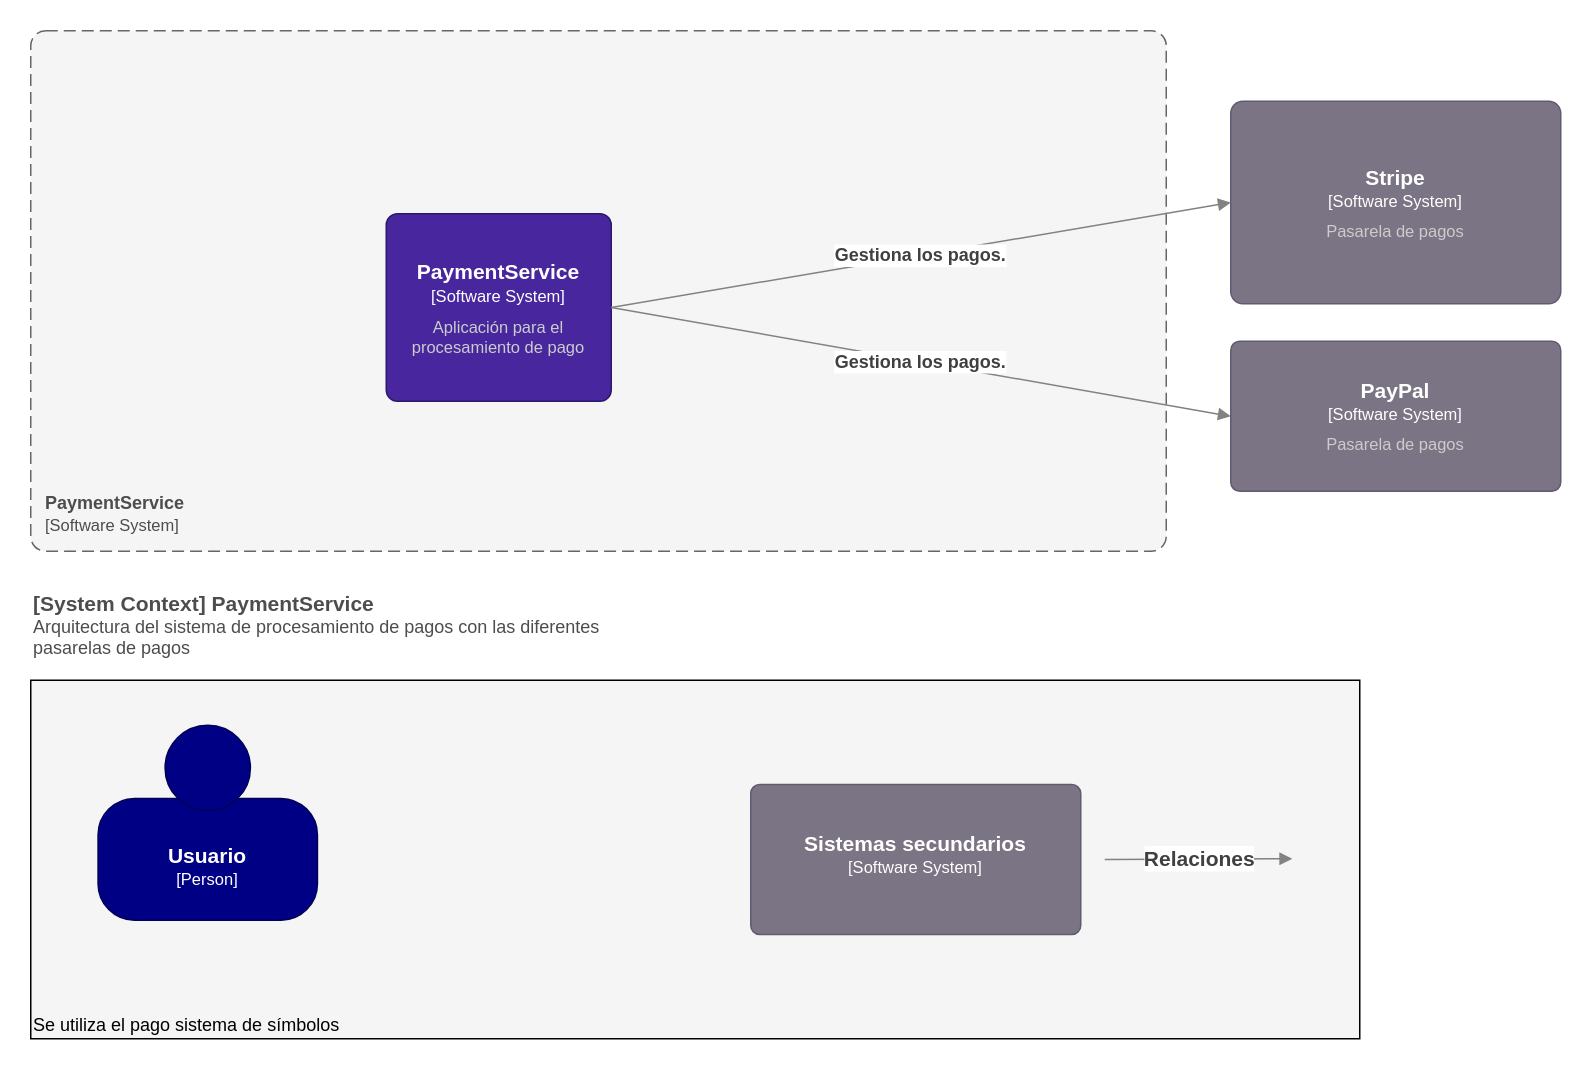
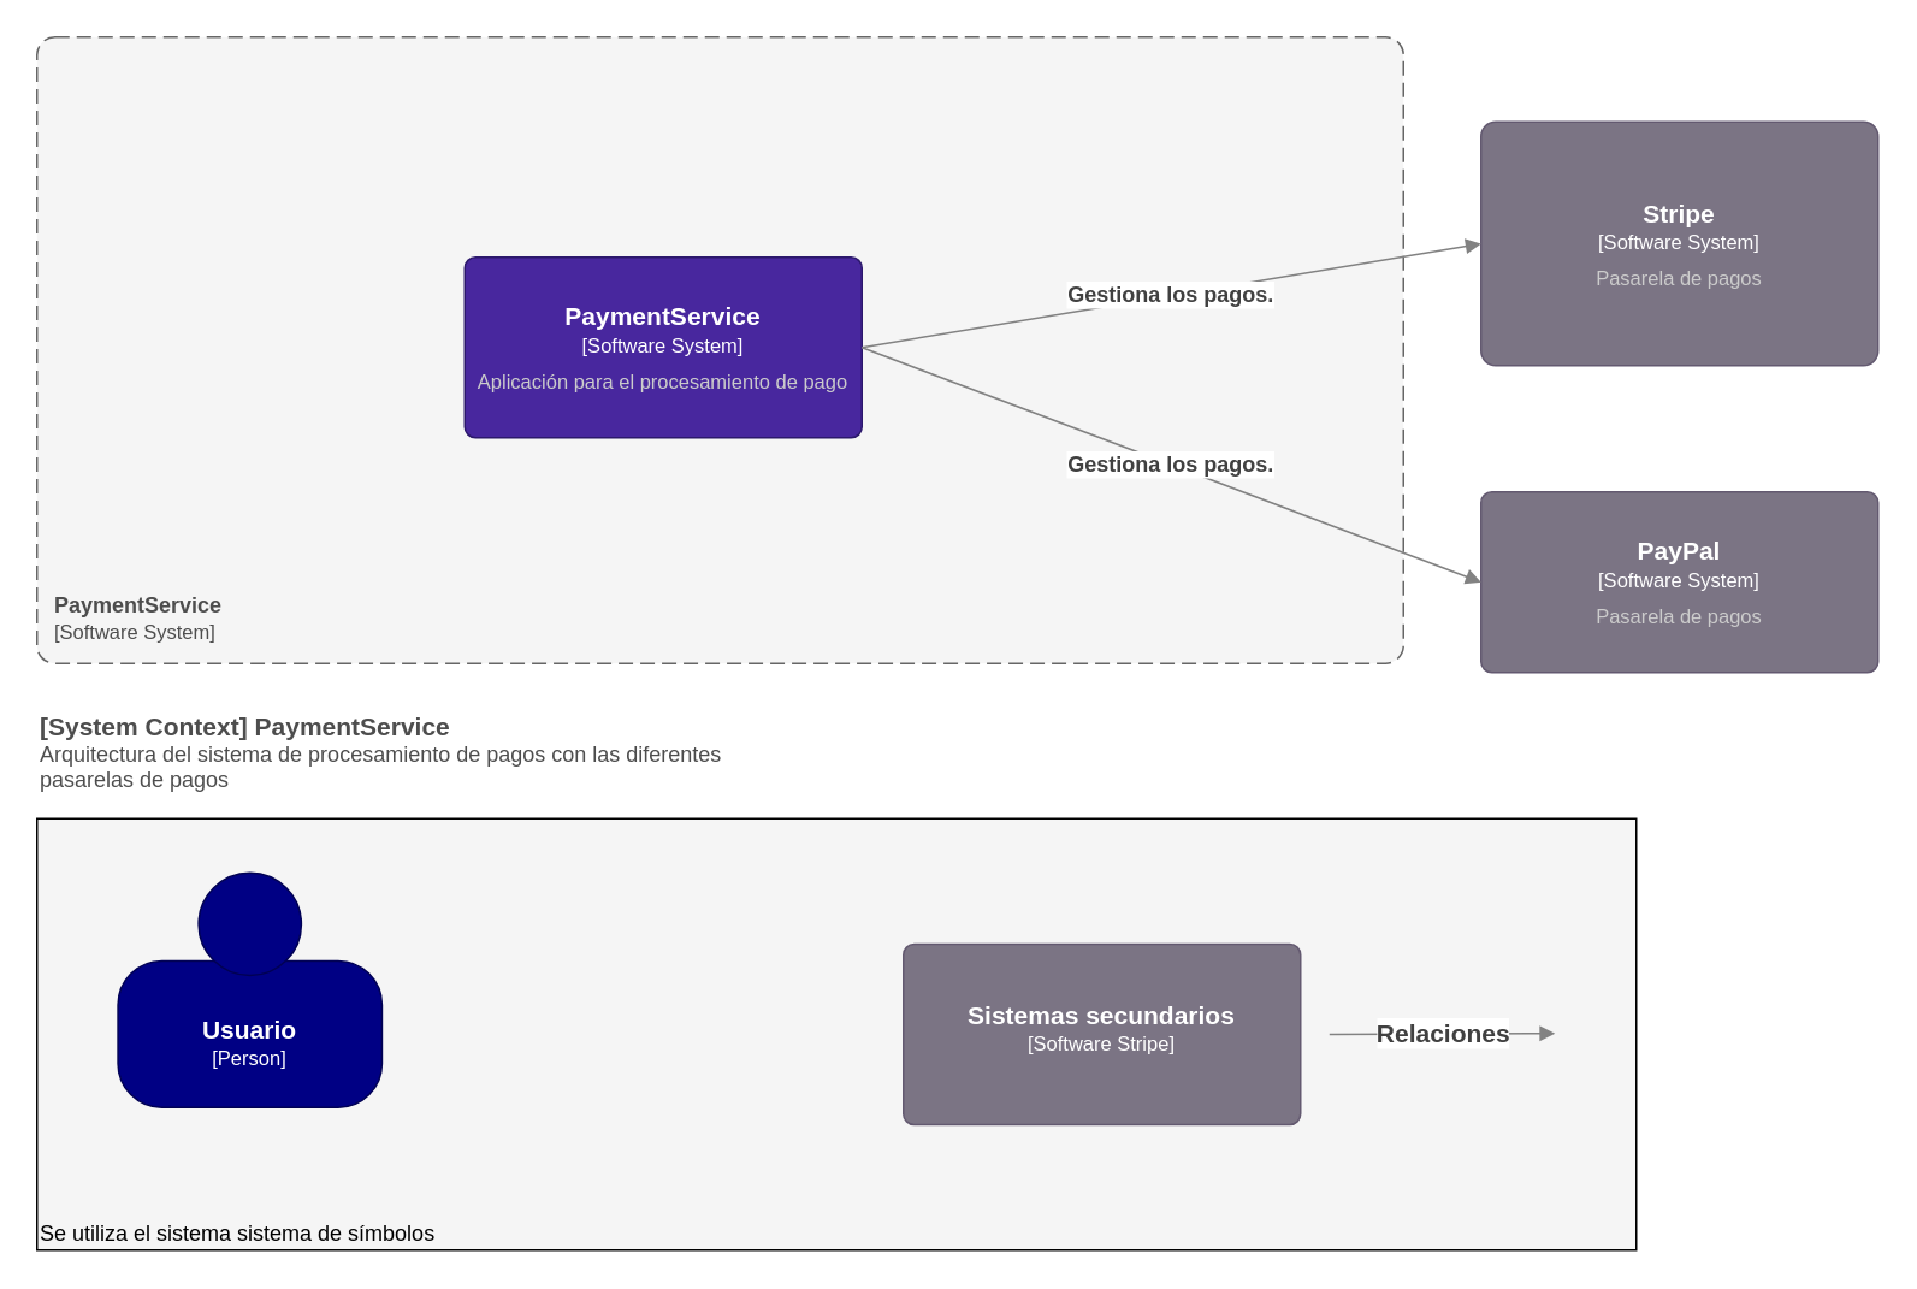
  <mxCell id="0" />
  <mxCell id="1" parent="0" />
- <mxCell id="2" value="Se utiliza el pago sistema de símbolos" style="rounded=0;whiteSpace=wrap;html=1;fillColor=#f5f5f5;align=left;verticalAlign=bottom;" parent="1" vertex="1"><mxGeometry y="453" width="886" height="239" as="geometry" x="20" /></mxCell>
+ <mxCell id="2" value="Se utiliza el sistema sistema de símbolos" style="rounded=0;whiteSpace=wrap;html=1;fillColor=#f5f5f5;align=left;verticalAlign=bottom;" parent="1" vertex="1"><mxGeometry y="453" width="886" height="239" as="geometry" x="20" /></mxCell>
  <mxCell id="3" value="&lt;div align=&quot;left&quot;&gt;&lt;font color=&quot;#4D4D4D&quot;&gt;&lt;b&gt;PaymentService&lt;br&gt;&lt;/b&gt;&lt;/font&gt;&lt;/div&gt;&lt;div align=&quot;left&quot;&gt;&lt;font style=&quot;font-size: 11px&quot; color=&quot;#4D4D4D&quot;&gt;[Software System]&lt;/font&gt;&lt;/div&gt;" style="rounded=1;whiteSpace=wrap;html=1;dashed=1;arcSize=20;labelBackgroundColor=none;align=left;verticalAlign=bottom;labelBorderColor=none;spacingTop=0;spacing=10;dashPattern=8 4;metaEdit=1;rotatable=0;perimeter=rectanglePerimeter;noLabel=0;labelPadding=0;allowArrows=0;connectable=0;expand=0;recursiveResize=0;editable=1;pointerEvents=1;absoluteArcSize=1;fillColor=#f5f5f5;strokeColor=#666666;fontColor=#333333;" parent="1" vertex="1"><mxGeometry y="20" width="757" height="347" as="geometry" x="20" /></mxCell>
- <mxCell id="4" value="&lt;font style=&quot;font-size: 14px&quot;&gt;&lt;b&gt;PaymentService&lt;/b&gt;&lt;/font&gt;&lt;br&gt;&lt;div&gt;&lt;font style=&quot;font-size: 11px&quot;&gt;[Software System]&lt;/font&gt;&lt;/div&gt;&lt;div style=&quot;font-size: 6px&quot;&gt;&lt;br&gt;&lt;/div&gt;&lt;div style=&quot;font-size: 11px&quot;&gt;&lt;font color=&quot;#CCCCCC&quot;&gt;Aplicación para el procesamiento de pago&lt;/font&gt;&lt;/div&gt;" style="rounded=1;whiteSpace=wrap;html=1;fontColor=#ffffff;arcSize=6;metaEdit=1;points=[[0.25,0,0],[0.5,0,0],[0.75,0,0],[1,0.25,0],[1,0.5,0],[1,0.75,0],[0.75,1,0],[0.5,1,0],[0.25,1,0],[0,0.75,0],[0,0.5,0],[0,0.25,0]];resizable=0;editable=1;fillColor=#48279E;strokeColor=#2C186C;movableLabel=0;allowArrows=0;rotatable=0;imageWidth=24;spacing=5;" parent="1" vertex="1"><mxGeometry x="257" y="142" width="150" height="125" as="geometry" /></mxCell>
+ <mxCell id="4" value="&lt;font style=&quot;font-size: 14px&quot;&gt;&lt;b&gt;PaymentService&lt;/b&gt;&lt;/font&gt;&lt;br&gt;&lt;div&gt;&lt;font style=&quot;font-size: 11px&quot;&gt;[Software System]&lt;/font&gt;&lt;/div&gt;&lt;div style=&quot;font-size: 6px&quot;&gt;&lt;br&gt;&lt;/div&gt;&lt;div style=&quot;font-size: 11px&quot;&gt;&lt;font color=&quot;#CCCCCC&quot;&gt;Aplicación para el procesamiento de pago&lt;/font&gt;&lt;/div&gt;" style="rounded=1;whiteSpace=wrap;html=1;fontColor=#ffffff;arcSize=6;metaEdit=1;points=[[0.25,0,0],[0.5,0,0],[0.75,0,0],[1,0.25,0],[1,0.5,0],[1,0.75,0],[0.75,1,0],[0.5,1,0],[0.25,1,0],[0,0.75,0],[0,0.5,0],[0,0.25,0]];resizable=0;editable=1;fillColor=#48279E;strokeColor=#2C186C;movableLabel=0;allowArrows=0;rotatable=0;imageWidth=24;spacing=5;" parent="1" vertex="1"><mxGeometry x="257" y="142" width="220" height="100" as="geometry" /></mxCell>
  <mxCell id="5" value="&lt;div&gt;&lt;font color=&quot;#4D4D4D&quot;&gt;&lt;b&gt;&lt;font style=&quot;font-size: 14px&quot;&gt;[System Context] PaymentService&lt;br&gt;&lt;/font&gt;&lt;/b&gt;&lt;/font&gt;&lt;/div&gt;&lt;div&gt;&lt;font style=&quot;font-size: 12px&quot; color=&quot;#4D4D4D&quot;&gt;Arquitectura del sistema de procesamiento de pagos con las diferentes pasarelas de pagos&lt;br&gt;&lt;/font&gt;&lt;/div&gt;" style="text;html=1;strokeColor=none;fillColor=none;align=left;verticalAlign=top;whiteSpace=wrap;rounded=0;metaEdit=1;allowArrows=0;resizable=1;connectable=0;rotatable=0;editable=1;" parent="1" vertex="1"><mxGeometry y="387" width="406" height="40" as="geometry" x="20" /></mxCell>
  <mxCell id="6" value="&lt;font style=&quot;font-size: 14px&quot;&gt;&lt;b&gt;Usuario&lt;/b&gt;&lt;/font&gt;&lt;br&gt;&lt;div&gt;&lt;font style=&quot;font-size: 11px&quot;&gt;[Person]&lt;/font&gt;&lt;/div&gt;&lt;div style=&quot;font-size: 6px&quot;&gt;&lt;br&gt;&lt;/div&gt;&lt;div style=&quot;font-size: 11px&quot;&gt;&lt;font color=&quot;#CCCCCC&quot;&gt;&lt;/font&gt;&lt;/div&gt;" style="shape=stencil(tZTdboMwDIWfJpdFIVnHbiu6vUca3GEVEpRk6s/TL+BULVpTTWorceNz4OM42DBZ+1YNwAQ3qgcm10yI9qhtv9BviwGctyYq0W7JK9851ftUf6Ra+QF0IHGLB2hI9sHZHeyxCQmApgWHYXTlJ+OreM94yVpbYyIBrfEz58qPMIUmPssPBOPFkl5zTDVVMTf2EMCljKQy8fV/8BxbVM8Cl68C80LMz6J8Hvll4OoBsqyjkhsaWW+U3n07+2Oam3kmx40Tm/nmuTk/7wE/z73THk9pcyS/fwpb7DraiFxDmdjxUevgTj/QdTh4uHSzvLkZqZtq3kz1cOw/6SaVfi2T8As=);whiteSpace=wrap;html=1;rounded=1;fontColor=#ffffff;strokeColor=#000054;fillColor=#000084;spacing=5;spacingTop=65;arcSize=30;metaEdit=1;allowArrows=0;expand=0;recursiveResize=0;rotatable=0;resizable=0;" parent="1" vertex="1"><mxGeometry x="48" y="483" width="180" height="130" as="geometry" /></mxCell>
- <mxCell id="7" value="&lt;font style=&quot;font-size: 14px&quot;&gt;&lt;b&gt;Sistemas secundarios&lt;/b&gt;&lt;/font&gt;&lt;br&gt;&lt;div&gt;&lt;font style=&quot;font-size: 11px&quot;&gt;[Software System]&lt;/font&gt;&lt;/div&gt;&lt;div style=&quot;font-size: 6px&quot;&gt;&lt;br&gt;&lt;/div&gt;&lt;div style=&quot;font-size: 11px&quot;&gt;&lt;font color=&quot;#CCCCCC&quot;&gt;&lt;/font&gt;&lt;/div&gt;" style="rounded=1;whiteSpace=wrap;html=1;fontColor=#ffffff;arcSize=6;metaEdit=1;points=[[0.25,0,0],[0.5,0,0],[0.75,0,0],[1,0.25,0],[1,0.5,0],[1,0.75,0],[0.75,1,0],[0.5,1,0],[0.25,1,0],[0,0.75,0],[0,0.5,0],[0,0.25,0]];resizable=0;editable=1;fillColor=#7b7484;strokeColor=#635970;movableLabel=0;allowArrows=0;rotatable=0;imageWidth=24;spacing=5;" parent="1" vertex="1"><mxGeometry x="500" y="522.5" width="220" height="100" as="geometry" /></mxCell>
+ <mxCell id="7" value="&lt;font style=&quot;font-size: 14px&quot;&gt;&lt;b&gt;Sistemas secundarios&lt;/b&gt;&lt;/font&gt;&lt;br&gt;&lt;div&gt;&lt;font style=&quot;font-size: 11px&quot;&gt;[Software Stripe]&lt;/font&gt;&lt;/div&gt;&lt;div style=&quot;font-size: 6px&quot;&gt;&lt;br&gt;&lt;/div&gt;&lt;div style=&quot;font-size: 11px&quot;&gt;&lt;font color=&quot;#CCCCCC&quot;&gt;&lt;/font&gt;&lt;/div&gt;" style="rounded=1;whiteSpace=wrap;html=1;fontColor=#ffffff;arcSize=6;metaEdit=1;points=[[0.25,0,0],[0.5,0,0],[0.75,0,0],[1,0.25,0],[1,0.5,0],[1,0.75,0],[0.75,1,0],[0.5,1,0],[0.25,1,0],[0,0.75,0],[0,0.5,0],[0,0.25,0]];resizable=0;editable=1;fillColor=#7b7484;strokeColor=#635970;movableLabel=0;allowArrows=0;rotatable=0;imageWidth=24;spacing=5;" parent="1" vertex="1"><mxGeometry x="500" y="522.5" width="220" height="100" as="geometry" /></mxCell>
  <mxCell id="8" value="&lt;div style=&quot;font-size: 14px;&quot;&gt;&lt;b style=&quot;font-size: 14px;&quot;&gt;Relaciones&lt;/b&gt;&lt;br style=&quot;font-size: 14px;&quot;&gt;&lt;/div&gt;" style="endArrow=block;html=1;fontSize=14;fontColor=#404040;strokeWidth=1;endFill=1;strokeColor=#828282;elbow=vertical;metaEdit=1;backgroundOutline=0;editable=1;" parent="1" edge="1"><mxGeometry width="50" height="50" relative="1" as="geometry"><mxPoint x="736" y="572.5" as="sourcePoint" /><mxPoint x="861" y="572" as="targetPoint" /></mxGeometry></mxCell>
  <mxCell id="9" value="&lt;font style=&quot;font-size: 14px&quot;&gt;&lt;b&gt;Stripe&lt;/b&gt;&lt;/font&gt;&lt;br&gt;&lt;div&gt;&lt;font style=&quot;font-size: 11px&quot;&gt;[Software System]&lt;/font&gt;&lt;/div&gt;&lt;div style=&quot;font-size: 6px&quot;&gt;&lt;br&gt;&lt;/div&gt;&lt;div style=&quot;font-size: 11px&quot;&gt;&lt;font color=&quot;#CCCCCC&quot;&gt;Pasarela de pagos&lt;/font&gt;&lt;/div&gt;" style="rounded=1;whiteSpace=wrap;html=1;fontColor=#ffffff;arcSize=6;metaEdit=1;points=[[0.25,0,0],[0.5,0,0],[0.75,0,0],[1,0.25,0],[1,0.5,0],[1,0.75,0],[0.75,1,0],[0.5,1,0],[0.25,1,0],[0,0.75,0],[0,0.5,0],[0,0.25,0]];resizable=0;editable=1;fillColor=#7b7484;strokeColor=#635970;movableLabel=0;allowArrows=0;rotatable=0;imageWidth=24;spacing=5;" parent="1" vertex="1"><mxGeometry x="820" y="67" width="220" height="135" as="geometry" /></mxCell>
- <mxCell id="10" value="&lt;font style=&quot;font-size: 14px&quot;&gt;&lt;b&gt;PayPal&lt;/b&gt;&lt;/font&gt;&lt;br&gt;&lt;div&gt;&lt;font style=&quot;font-size: 11px&quot;&gt;[Software System]&lt;/font&gt;&lt;/div&gt;&lt;div style=&quot;font-size: 6px&quot;&gt;&lt;br&gt;&lt;/div&gt;&lt;div style=&quot;font-size: 11px&quot;&gt;&lt;font color=&quot;#CCCCCC&quot;&gt;Pasarela de pagos&lt;/font&gt;&lt;/div&gt;" style="rounded=1;whiteSpace=wrap;html=1;fontColor=#ffffff;arcSize=6;metaEdit=1;points=[[0.25,0,0],[0.5,0,0],[0.75,0,0],[1,0.25,0],[1,0.5,0],[1,0.75,0],[0.75,1,0],[0.5,1,0],[0.25,1,0],[0,0.75,0],[0,0.5,0],[0,0.25,0]];resizable=0;editable=1;fillColor=#7b7484;strokeColor=#635970;movableLabel=0;allowArrows=0;rotatable=0;imageWidth=24;spacing=5;" parent="1" vertex="1"><mxGeometry x="820" y="227" width="220" height="100" as="geometry" /></mxCell>
+ <mxCell id="10" value="&lt;font style=&quot;font-size: 14px&quot;&gt;&lt;b&gt;PayPal&lt;/b&gt;&lt;/font&gt;&lt;br&gt;&lt;div&gt;&lt;font style=&quot;font-size: 11px&quot;&gt;[Software System]&lt;/font&gt;&lt;/div&gt;&lt;div style=&quot;font-size: 6px&quot;&gt;&lt;br&gt;&lt;/div&gt;&lt;div style=&quot;font-size: 11px&quot;&gt;&lt;font color=&quot;#CCCCCC&quot;&gt;Pasarela de pagos&lt;/font&gt;&lt;/div&gt;" style="rounded=1;whiteSpace=wrap;html=1;fontColor=#ffffff;arcSize=6;metaEdit=1;points=[[0.25,0,0],[0.5,0,0],[0.75,0,0],[1,0.25,0],[1,0.5,0],[1,0.75,0],[0.75,1,0],[0.5,1,0],[0.25,1,0],[0,0.75,0],[0,0.5,0],[0,0.25,0]];resizable=0;editable=1;fillColor=#7b7484;strokeColor=#635970;movableLabel=0;allowArrows=0;rotatable=0;imageWidth=24;spacing=5;" parent="1" vertex="1"><mxGeometry x="820" y="272" width="220" height="100" as="geometry" /></mxCell>
  <mxCell id="11" value="&lt;div style=&quot;font-size: 12px;&quot;&gt;&lt;b style=&quot;font-size: 12px;&quot;&gt;Gestiona los pagos.&lt;/b&gt;&lt;br style=&quot;font-size: 12px;&quot;&gt;&lt;/div&gt;" style="endArrow=block;html=1;fontSize=12;fontColor=#404040;strokeWidth=1;endFill=1;strokeColor=#828282;elbow=vertical;metaEdit=1;backgroundOutline=0;editable=1;exitX=1;exitY=0.5;exitDx=0;exitDy=0;exitPerimeter=0;entryX=0;entryY=0.5;entryDx=0;entryDy=0;entryPerimeter=0;" parent="1" source="4" target="9" edge="1"><mxGeometry x="-0.003" width="50" height="50" relative="1" as="geometry"><mxPoint x="549" y="288" as="sourcePoint" /><mxPoint x="815" y="202" as="targetPoint" /><mxPoint as="offset" /></mxGeometry></mxCell>
  <mxCell id="12" value="&lt;div style=&quot;font-size: 12px;&quot;&gt;&lt;b style=&quot;font-size: 12px;&quot;&gt;Gestiona los pagos.&lt;/b&gt;&lt;br style=&quot;font-size: 12px;&quot;&gt;&lt;/div&gt;" style="endArrow=block;html=1;fontSize=12;fontColor=#404040;strokeWidth=1;endFill=1;strokeColor=#828282;elbow=vertical;metaEdit=1;backgroundOutline=0;editable=1;exitX=1;exitY=0.5;exitDx=0;exitDy=0;exitPerimeter=0;entryX=0;entryY=0.5;entryDx=0;entryDy=0;entryPerimeter=0;" parent="1" source="4" target="10" edge="1"><mxGeometry x="-0.003" width="50" height="50" relative="1" as="geometry"><mxPoint x="549" y="263" as="sourcePoint" /><mxPoint x="815" y="314" as="targetPoint" /><mxPoint as="offset" /></mxGeometry></mxCell>
